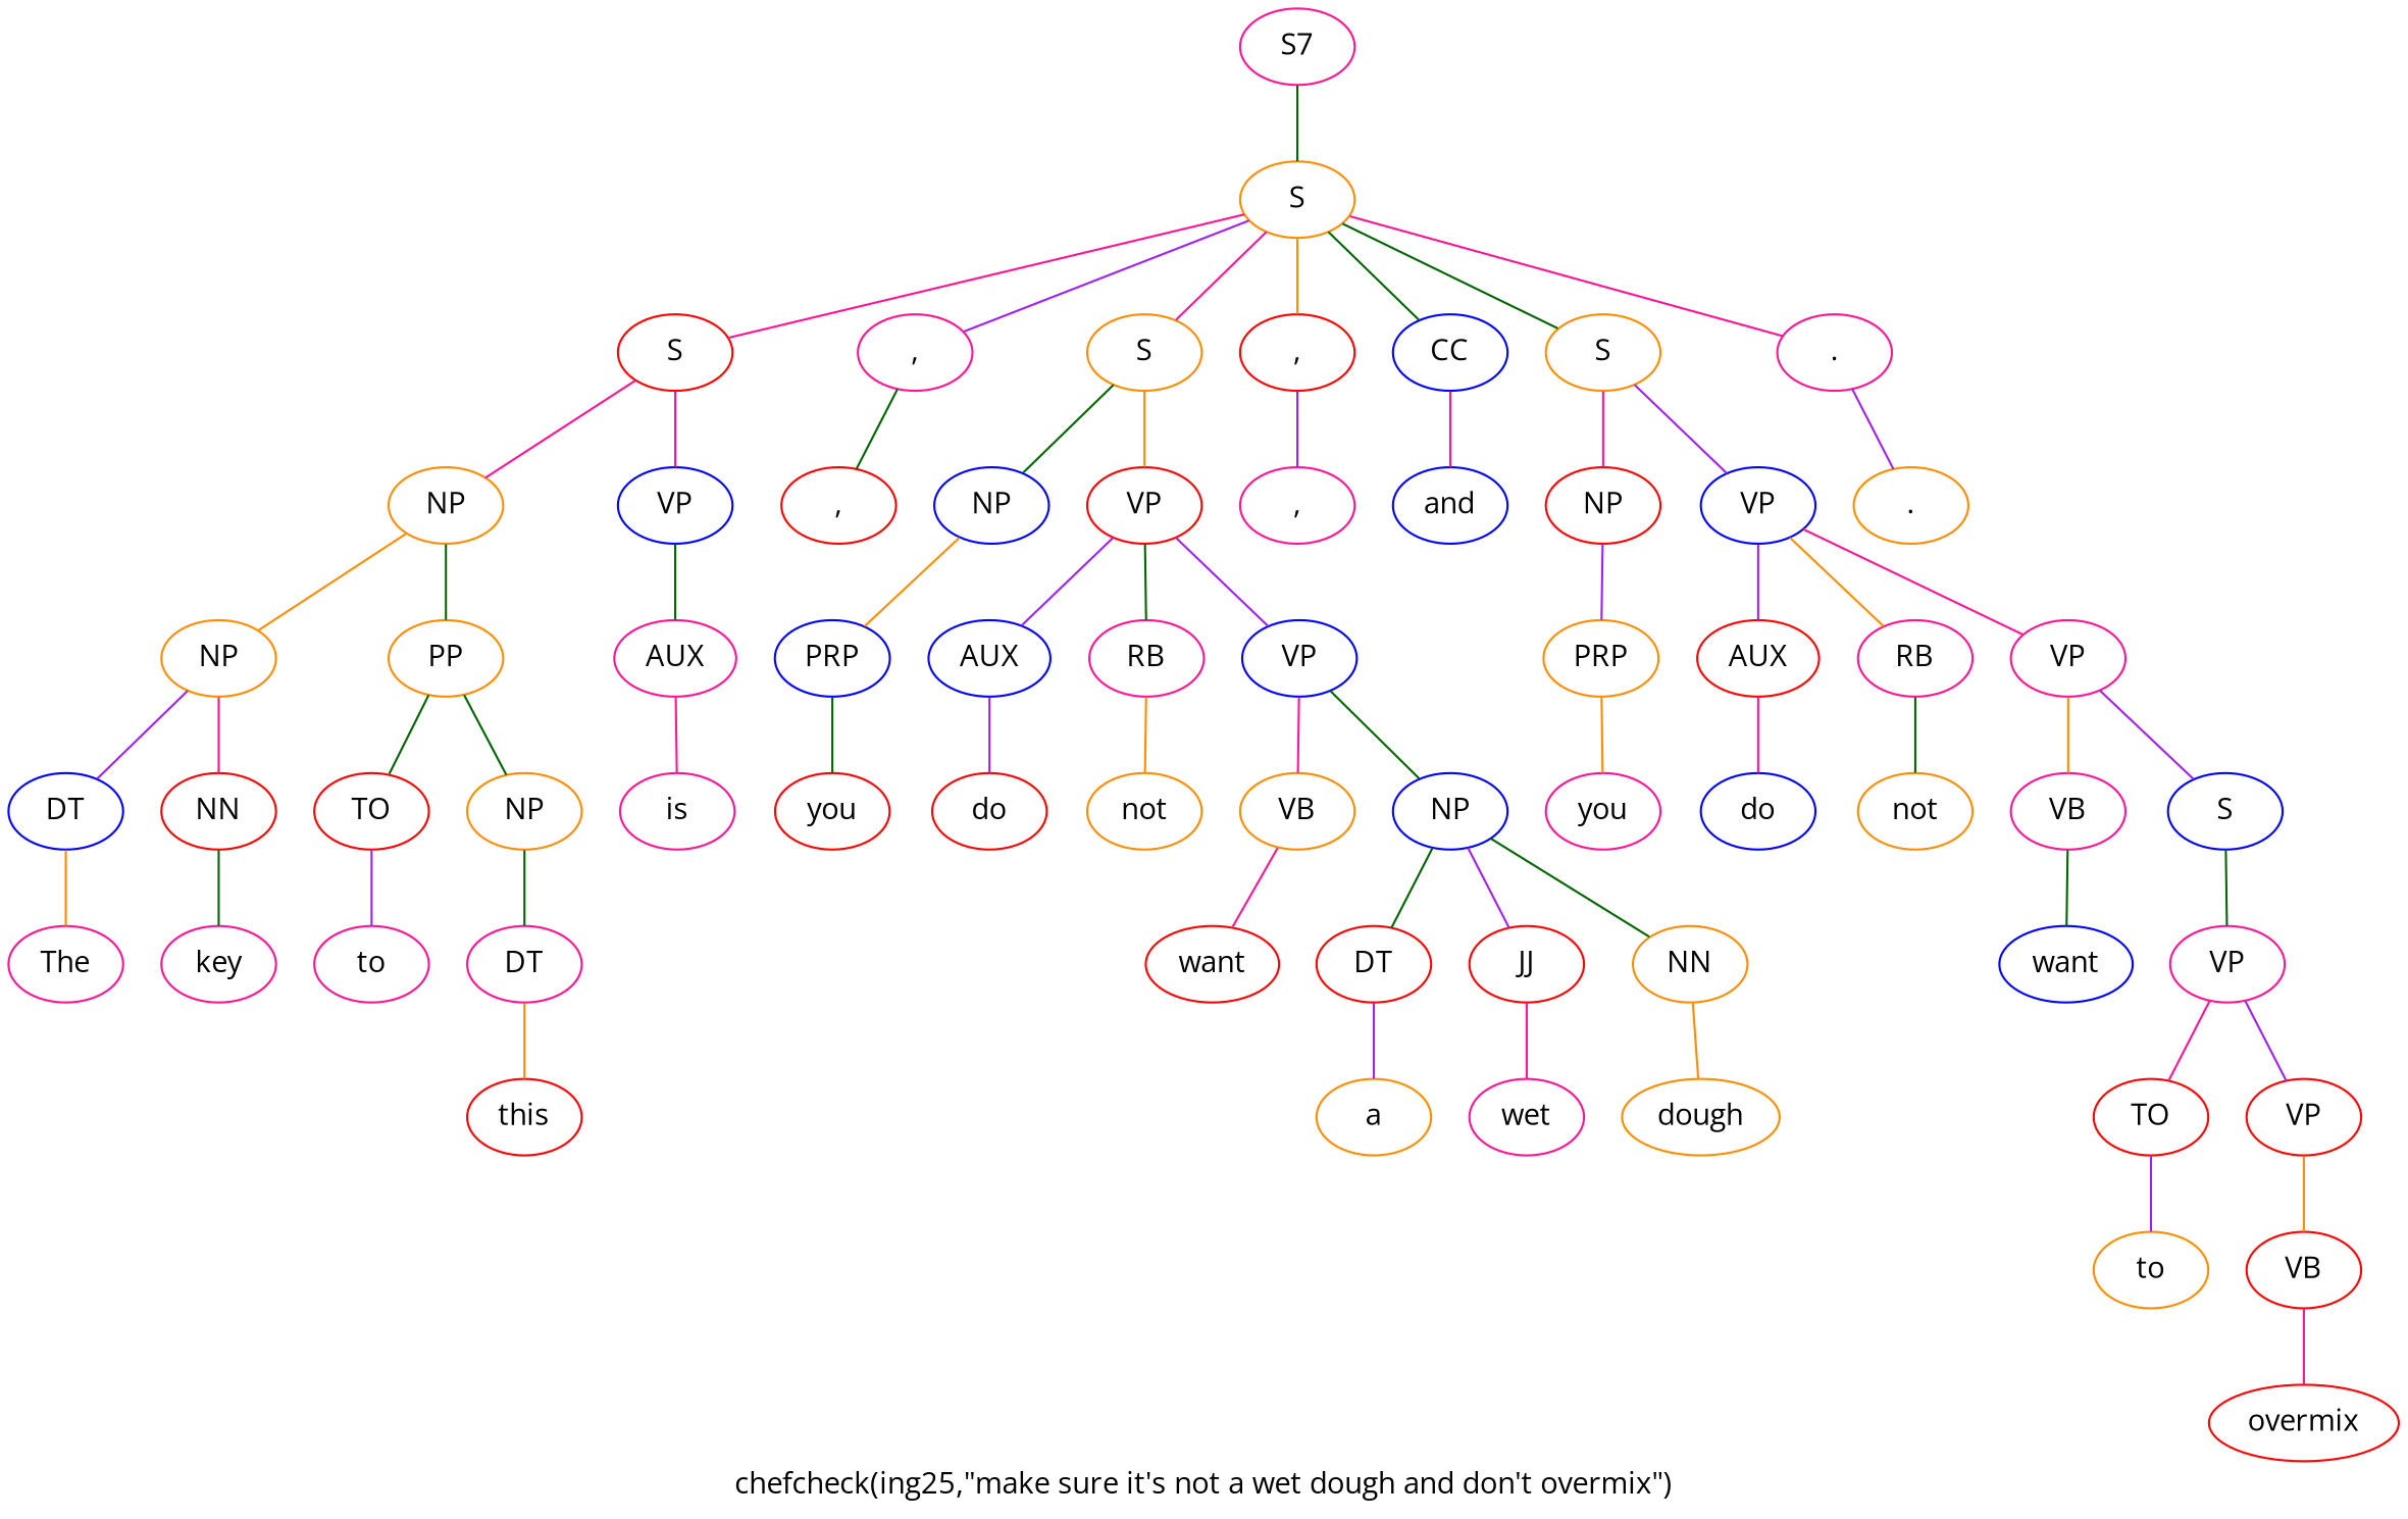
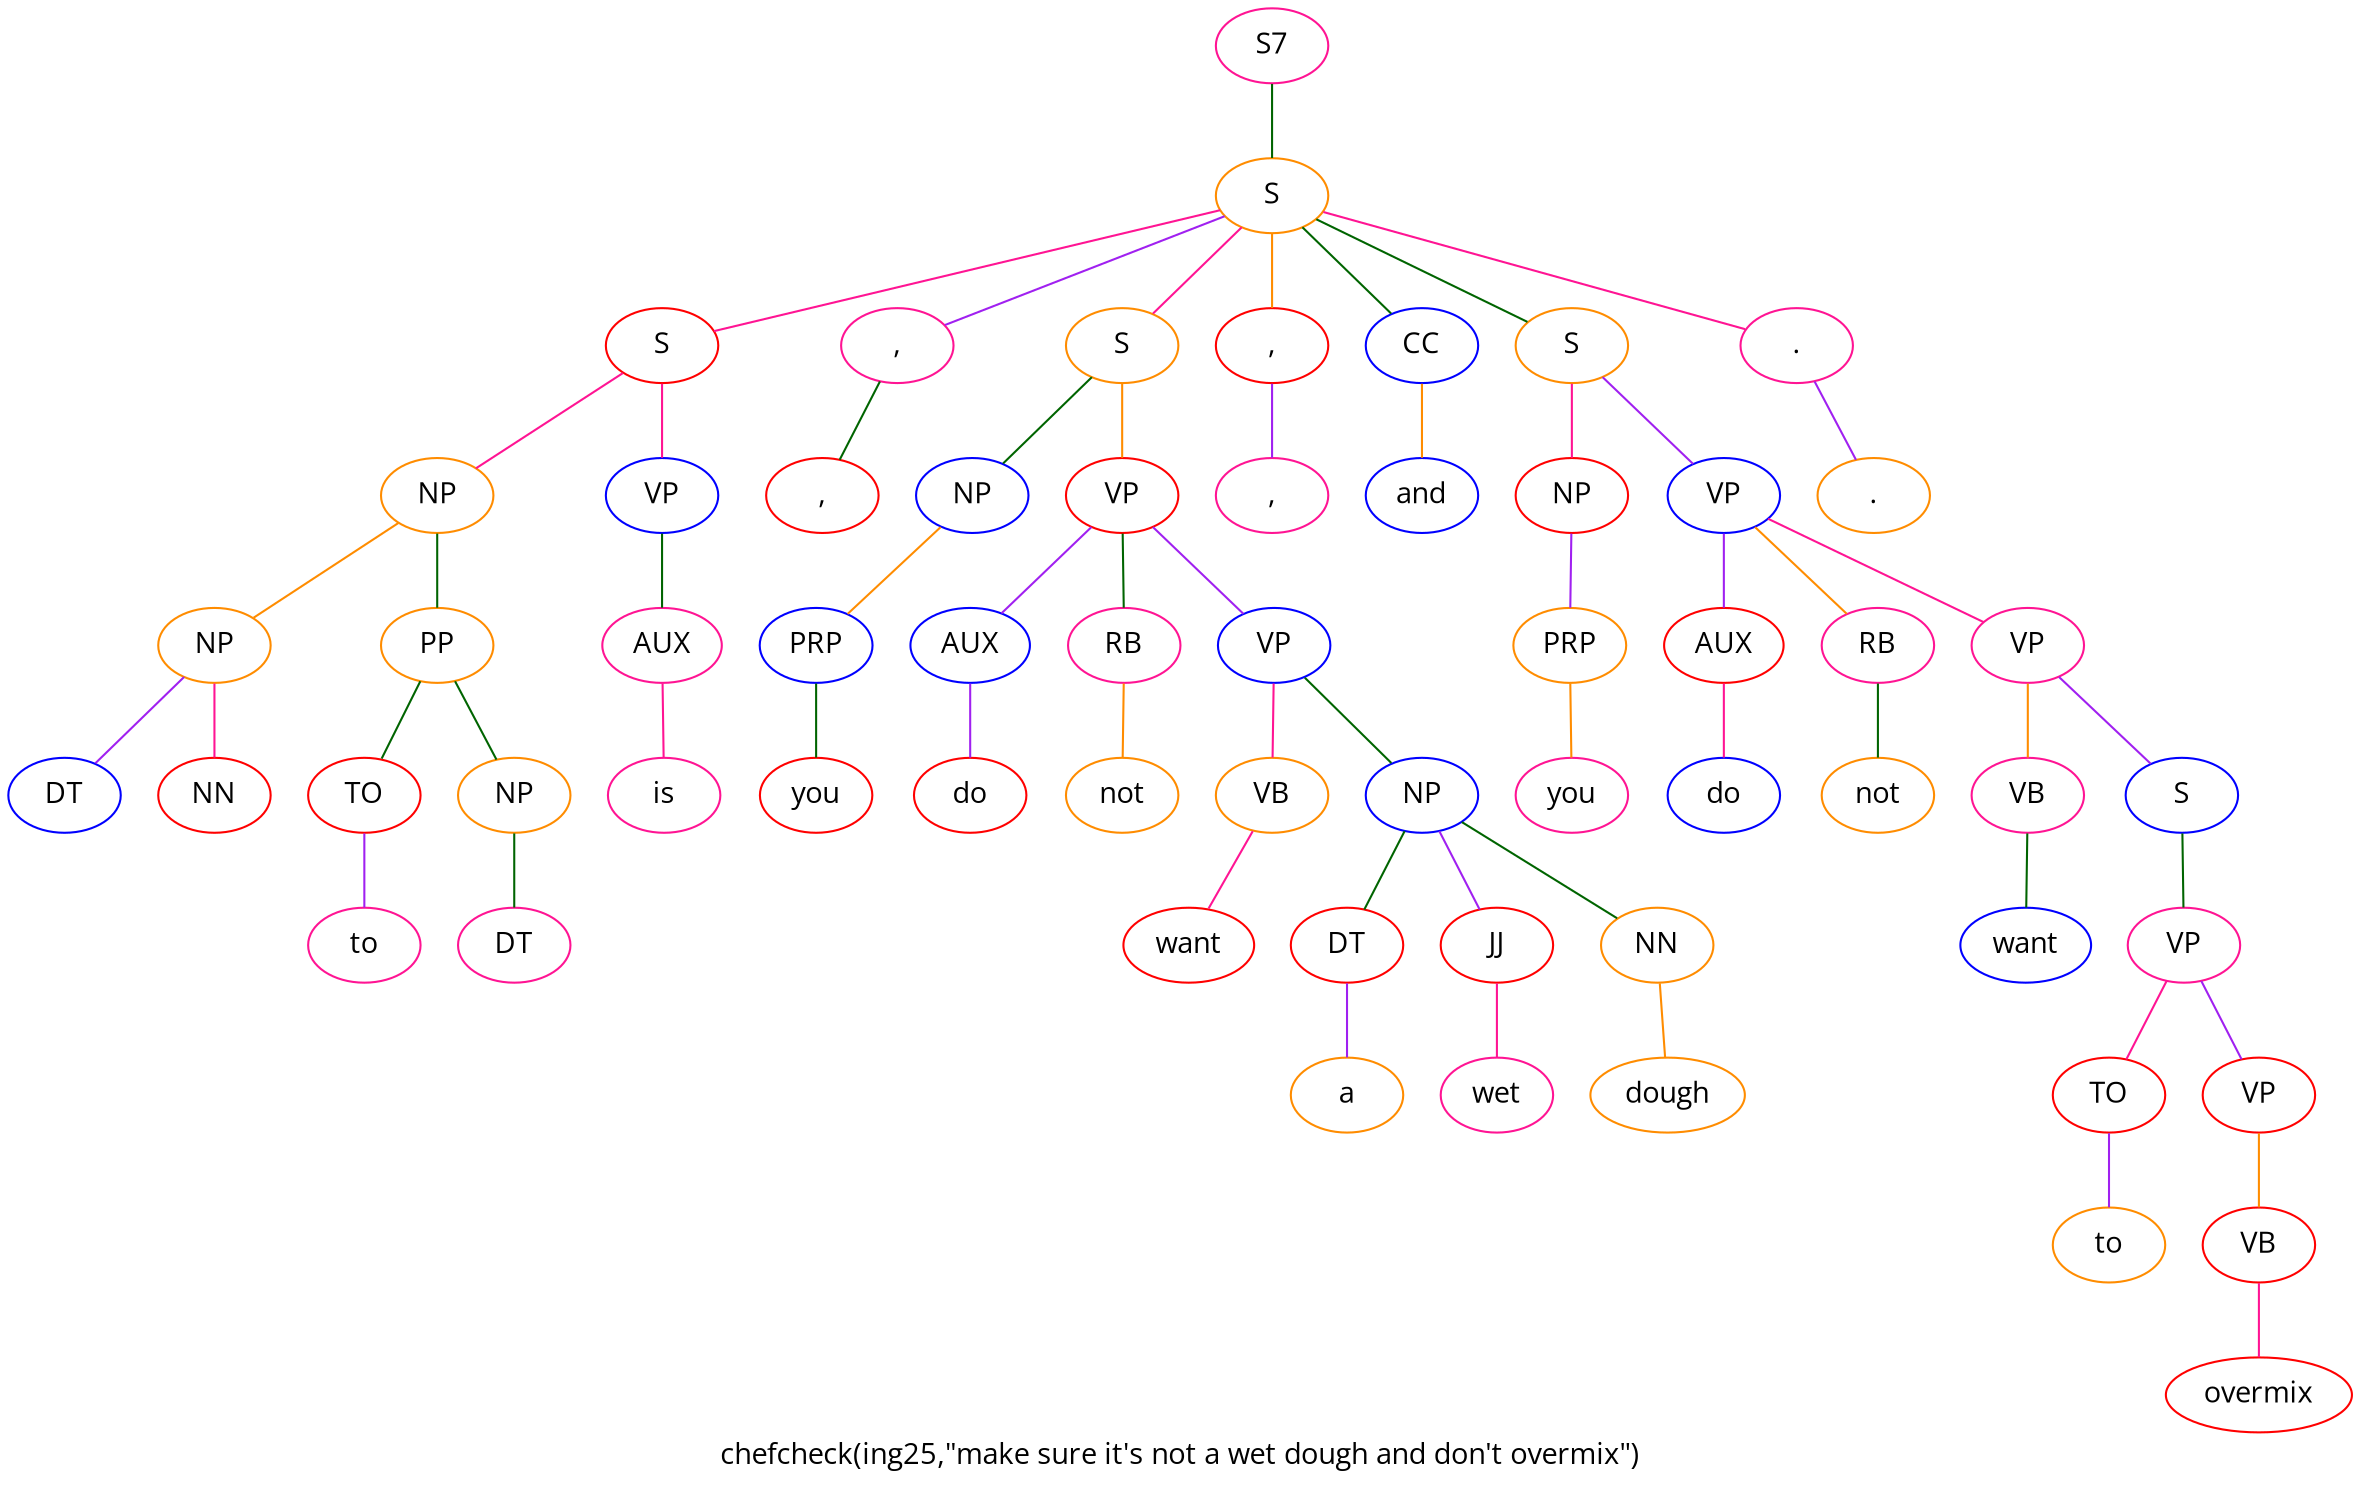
  graph {
    fontname="Open Sans"
    label="chefcheck(ing25,\"make sure it's not a wet dough and don't overmix\")"
    node [color=red fontname="Open Sans"]
    edge [color=darkgreen fontname="Open Sans"]
    n1 [color=deeppink label=S7]
    n2 [color=darkorange label=S]
    n3 [label=S]
    n4 [color=deeppink label=","]
    n5 [color=darkorange label=S]
    n6 [label=","]
    n7 [color=blue label=CC]
    n8 [color=darkorange label=S]
    n9 [color=deeppink label="."]
    n10 [color=darkorange label=NP]
    n11 [color=blue label=VP]
    n12 [label=","]
    n13 [color=blue label=NP]
    n14 [label=VP]
    n15 [color=deeppink label=","]
    n16 [color=blue label=and]
    n17 [label=NP]
    n18 [color=blue label=VP]
    n19 [color=darkorange label="."]
    n20 [color=darkorange label=NP]
    n21 [color=darkorange label=PP]
    n22 [color=deeppink label=AUX]
    n23 [color=blue label=DT]
    n24 [label=NN]
    n25 [label=TO]
    n26 [color=darkorange label=NP]
-   n27 [color=deeppink label=The]
-   n28 [color=deeppink label=key]
    n29 [color=deeppink label=to]
    n30 [color=deeppink label=DT]
-   n31 [label=this]
    n32 [color=deeppink label=is]
    n33 [color=blue label=PRP]
    n34 [color=blue label=AUX]
    n35 [color=deeppink label=RB]
    n36 [color=blue label=VP]
    n37 [label=you]
    n38 [label=do]
    n39 [color=darkorange label=not]
    n40 [color=darkorange label=VB]
    n41 [color=blue label=NP]
    n42 [label=want]
    n43 [label=DT]
    n44 [label=JJ]
    n45 [color=darkorange label=NN]
    n46 [color=darkorange label=a]
    n47 [color=deeppink label=wet]
    n48 [color=darkorange label=dough]
    n49 [color=darkorange label=PRP]
    n50 [label=AUX]
    n51 [color=deeppink label=RB]
    n52 [color=deeppink label=VP]
    n53 [color=deeppink label=you]
    n54 [color=blue label=do]
    n55 [color=darkorange label=not]
    n56 [color=deeppink label=VB]
    n57 [color=blue label=S]
    n58 [color=blue label=want]
    n59 [color=deeppink label=VP]
    n60 [label=TO]
    n61 [label=VP]
    n62 [color=darkorange label=to]
    n63 [label=VB]
    n64 [label=overmix]
    n1 -- n2
    n2 -- n3 [color=deeppink]
    n2 -- n4 [color=purple]
    n2 -- n5 [color=deeppink]
    n2 -- n6 [color=darkorange]
    n2 -- n7
    n2 -- n8
    n2 -- n9 [color=deeppink]
    n3 -- n10 [color=deeppink]
    n3 -- n11 [color=deeppink]
    n4 -- n12
    n5 -- n13
    n5 -- n14 [color=darkorange]
    n6 -- n15 [color=purple]
-   n7 -- n16 [color=deeppink]
+   n7 -- n16 [color=darkorange]
    n8 -- n17 [color=deeppink]
    n8 -- n18 [color=purple]
    n9 -- n19 [color=purple]
    n10 -- n20 [color=darkorange]
    n10 -- n21
    n11 -- n22
    n13 -- n33 [color=darkorange]
    n14 -- n34 [color=purple]
    n14 -- n35
    n14 -- n36 [color=purple]
    n17 -- n49 [color=purple]
    n18 -- n50 [color=purple]
    n18 -- n51 [color=darkorange]
    n18 -- n52 [color=deeppink]
    n20 -- n23 [color=purple]
    n20 -- n24 [color=deeppink]
    n21 -- n25
    n21 -- n26
    n22 -- n32 [color=deeppink]
-   n23 -- n27 [color=darkorange]
-   n24 -- n28
    n25 -- n29 [color=purple]
    n26 -- n30
-   n30 -- n31 [color=darkorange]
    n33 -- n37
    n34 -- n38 [color=purple]
    n35 -- n39 [color=darkorange]
    n36 -- n40 [color=deeppink]
    n36 -- n41
    n40 -- n42 [color=deeppink]
    n41 -- n43
    n41 -- n44 [color=purple]
    n41 -- n45
    n43 -- n46 [color=purple]
    n44 -- n47 [color=deeppink]
    n45 -- n48 [color=darkorange]
    n49 -- n53 [color=darkorange]
    n50 -- n54 [color=deeppink]
    n51 -- n55
    n52 -- n56 [color=darkorange]
    n52 -- n57 [color=purple]
    n56 -- n58
    n57 -- n59
    n59 -- n60 [color=deeppink]
    n59 -- n61 [color=purple]
    n60 -- n62 [color=purple]
    n61 -- n63 [color=darkorange]
    n63 -- n64 [color=deeppink]
  }
